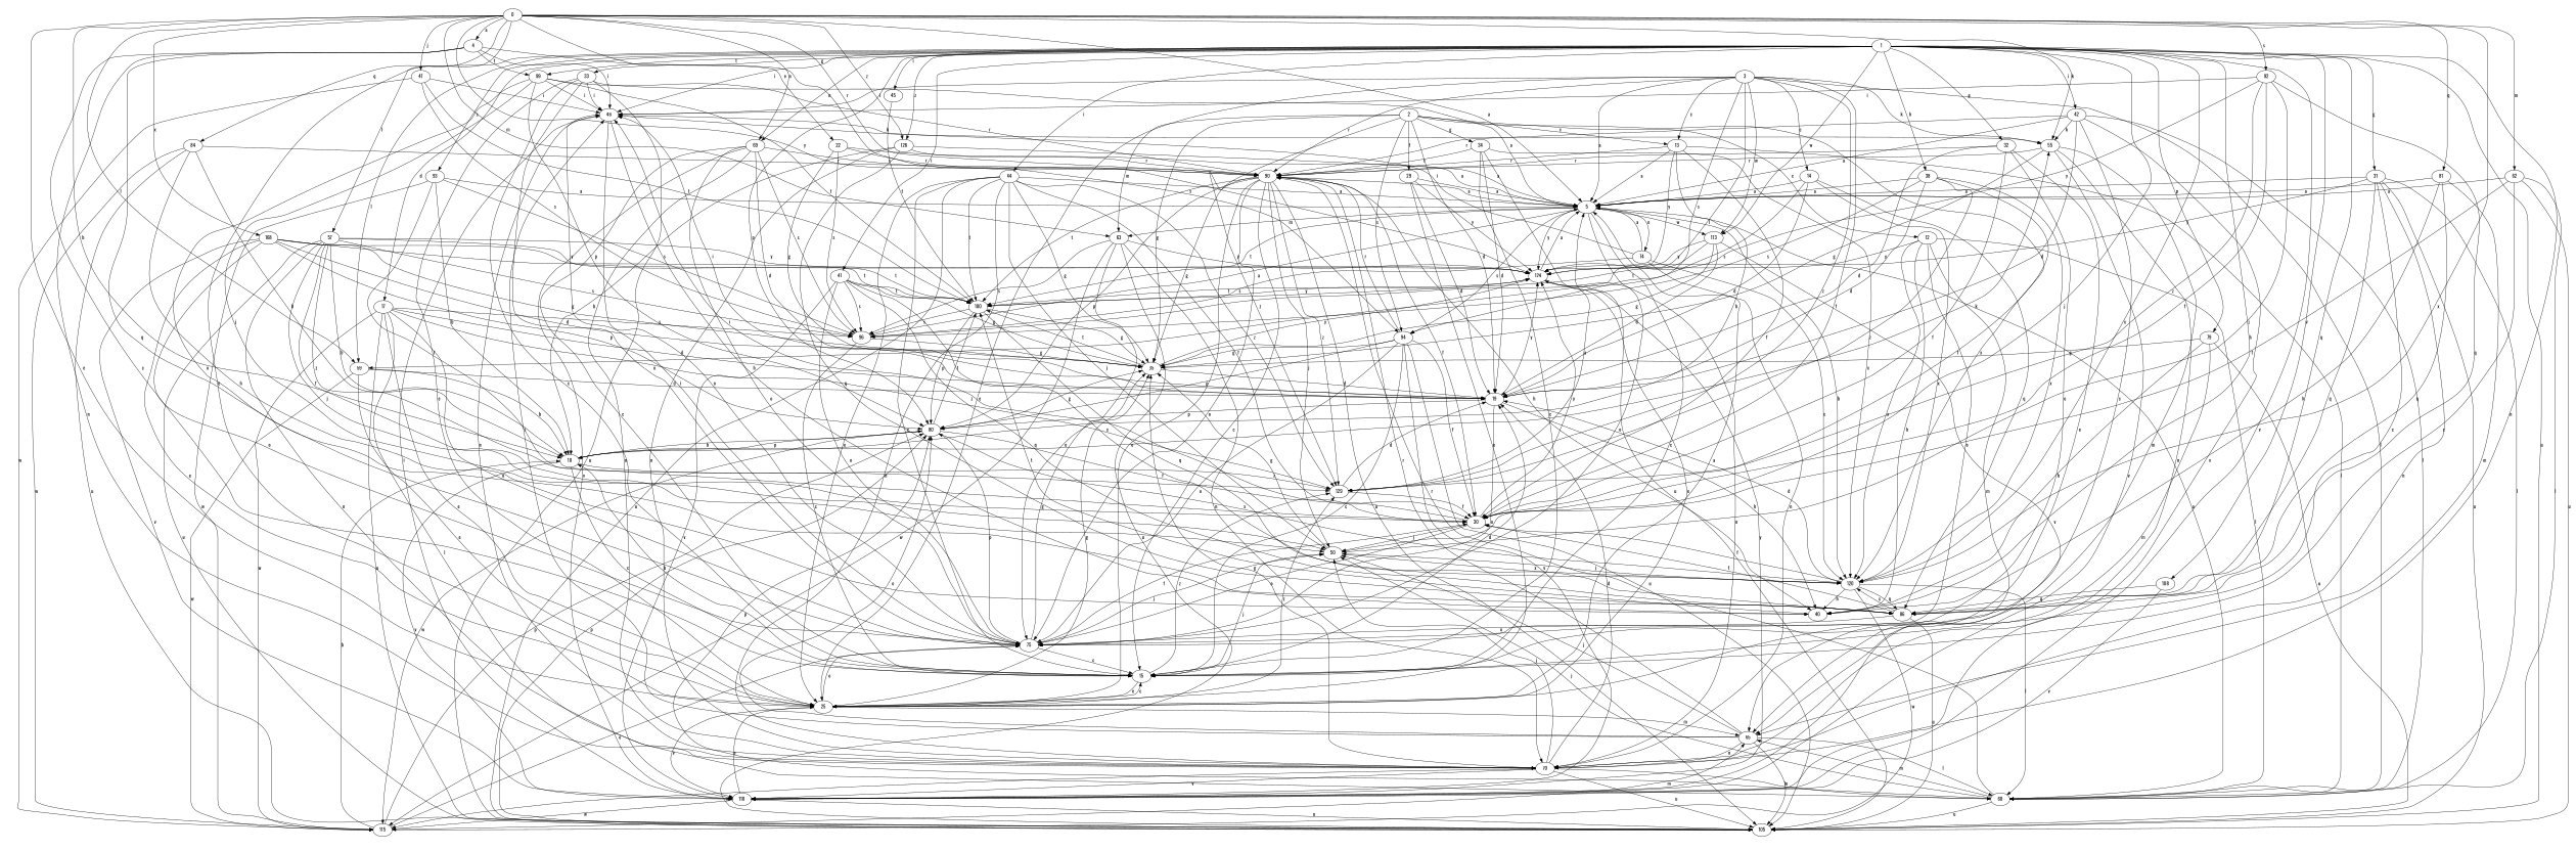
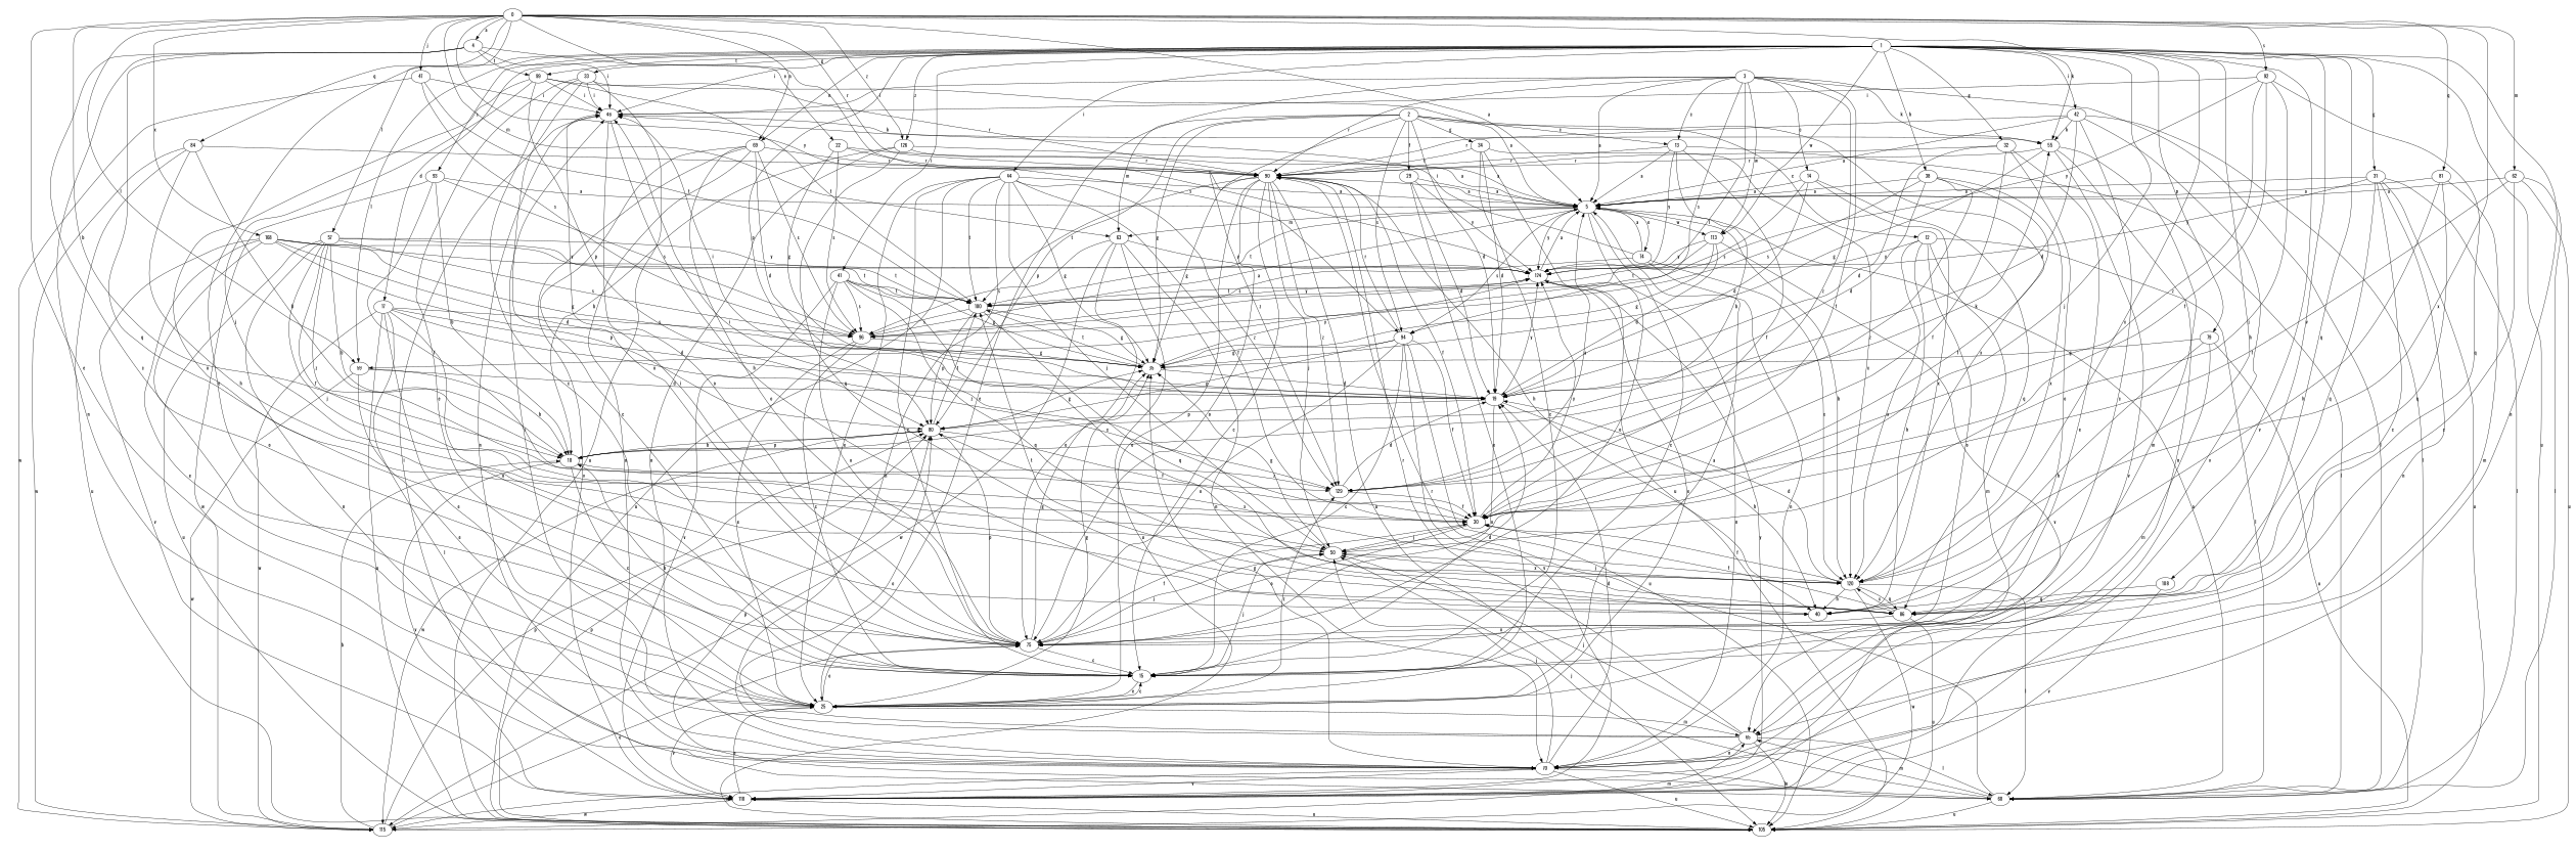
  strict digraph {
    fontname=Oswald
    node [fontname=Oswald]
    edge [fontname=Oswald]
    0
    4
    5
    10
    22
    25
    47
    55
    57
    59
    62
    63
    69
    81
    84
    90
    92
    n18 [label=168]
    120
    124
    126
    46
    70
    86
    99
    94
    15
    113
    74
    75
    100
    80
    110
    129
    35
    96
    65
    115
    50
    105
    30
    19
    60
    40
    1
    17
    31
    32
    33
    38
    41
    42
    44
-   45
    79
    93
    108
    2
    12
    13
    29
    34
    3
    14
    0 -> 4 [label=a]
    0 -> 5 [label=a]
    0 -> 10 [label=b]
    0 -> 22 [label=e]
    0 -> 25 [label=e]
    0 -> 47 [label=j]
    0 -> 55 [label=k]
    0 -> 57 [label=l]
    0 -> 59 [label=l]
    0 -> 62 [label=m]
    0 -> 63 [label=m]
    0 -> 69 [label=n]
    0 -> 81 [label=q]
    0 -> 84 [label=q]
    0 -> 90 [label=r]
    0 -> 92 [label=s]
    0 -> n18 [label=x]
    0 -> 120 [label=x]
    0 -> 124 [label=y]
    0 -> 126 [label=z]
    4 -> 46 [label=i]
    4 -> 70 [label=n]
    4 -> 86 [label=q]
    4 -> 99 [label=t]
    4 -> 94 [label=s]
    4 -> 15 [label=c]
    5 -> 63 [label=m]
    5 -> 120 [label=b]
    5 -> 124 [label=y]
    5 -> 94 [label=s]
    5 -> 15 [label=c]
    5 -> 113 [label=w]
    5 -> 74 [label=o]
    5 -> 75 [label=o]
    5 -> 100 [label=t]
    10 -> 55 [label=k]
    10 -> 15 [label=c]
    10 -> 80 [label=p]
    10 -> 110 [label=v]
    10 -> 129 [label=z]
    22 -> 5 [label=a]
    22 -> 90 [label=r]
    22 -> 35 [label=g]
    22 -> 96 [label=s]
    25 -> 5 [label=a]
    25 -> 15 [label=c]
    25 -> 75 [label=o]
    25 -> 110 [label=v]
    25 -> 129 [label=z]
    25 -> 35 [label=g]
    25 -> 65 [label=m]
    47 -> 46 [label=i]
    47 -> 100 [label=t]
    47 -> 96 [label=s]
    47 -> 115 [label=w]
    55 -> 90 [label=r]
    55 -> 70 [label=n]
    55 -> 110 [label=v]
    55 -> 35 [label=g]
    55 -> 65 [label=m]
    57 -> 10 [label=b]
    57 -> 124 [label=y]
    57 -> 70 [label=n]
    57 -> 100 [label=t]
    57 -> 129 [label=z]
    57 -> 96 [label=s]
    57 -> 50 [label=j]
    57 -> 105 [label=u]
    57 -> 30 [label=f]
    59 -> 10 [label=b]
    59 -> 25 [label=e]
    59 -> 115 [label=w]
    59 -> 19 [label=d]
    62 -> 5 [label=a]
    62 -> 15 [label=c]
    62 -> 105 [label=u]
    62 -> 30 [label=f]
    62 -> 60 [label=l]
    63 -> 124 [label=y]
    63 -> 70 [label=n]
    63 -> 75 [label=o]
    63 -> 96 [label=s]
    63 -> 115 [label=w]
    63 -> 105 [label=u]
    69 -> 90 [label=r]
    69 -> 70 [label=n]
    69 -> 15 [label=c]
    69 -> 75 [label=o]
    69 -> 110 [label=v]
    69 -> 96 [label=s]
    69 -> 19 [label=d]
    81 -> 5 [label=a]
    81 -> 86 [label=q]
    81 -> 65 [label=m]
    81 -> 40 [label=h]
    84 -> 10 [label=b]
    84 -> 90 [label=r]
    84 -> 115 [label=w]
    84 -> 105 [label=u]
    84 -> 40 [label=h]
    90 -> 5 [label=a]
    90 -> 25 [label=e]
    90 -> 15 [label=c]
    90 -> 75 [label=o]
    90 -> 100 [label=t]
    90 -> 129 [label=z]
    90 -> 35 [label=g]
    90 -> 50 [label=j]
    90 -> 105 [label=u]
    90 -> 30 [label=f]
    90 -> 40 [label=h]
    92 -> 124 [label=y]
    92 -> 46 [label=i]
    92 -> 86 [label=q]
    92 -> 129 [label=z]
    92 -> 50 [label=j]
    92 -> 30 [label=f]
    n18 -> 25 [label=e]
    n18 -> 124 [label=y]
    n18 -> 75 [label=o]
    n18 -> 100 [label=t]
    n18 -> 80 [label=p]
    n18 -> 110 [label=v]
    n18 -> 35 [label=g]
    n18 -> 19 [label=d]
    120 -> 86 [label=q]
    120 -> 115 [label=w]
    120 -> 50 [label=j]
    120 -> 30 [label=f]
    120 -> 19 [label=d]
    120 -> 60 [label=l]
    120 -> 40 [label=h]
    124 -> 5 [label=a]
    124 -> 25 [label=e]
    124 -> 70 [label=n]
    124 -> 100 [label=t]
    126 -> 5 [label=a]
    126 -> 10 [label=b]
    126 -> 90 [label=r]
    126 -> 70 [label=n]
    126 -> 86 [label=q]
    46 -> 55 [label=k]
    46 -> 70 [label=n]
    46 -> 75 [label=o]
    46 -> 40 [label=h]
    70 -> 110 [label=v]
    70 -> 35 [label=g]
    70 -> 115 [label=w]
    70 -> 50 [label=j]
    70 -> 105 [label=u]
    70 -> 19 [label=d]
    70 -> 60 [label=l]
    86 -> 120 [label=x]
    86 -> 75 [label=o]
    86 -> 105 [label=u]
    86 -> 30 [label=f]
    99 -> 90 [label=r]
    99 -> 46 [label=i]
    99 -> 75 [label=o]
    99 -> 100 [label=t]
    99 -> 80 [label=p]
    99 -> 50 [label=j]
    94 -> 90 [label=r]
    94 -> 15 [label=c]
    94 -> 75 [label=o]
    94 -> 80 [label=p]
    94 -> 110 [label=v]
    94 -> 35 [label=g]
    94 -> 105 [label=u]
    94 -> 30 [label=f]
    15 -> 10 [label=b]
    15 -> 25 [label=e]
-   15 -> 129 [label=z]
    15 -> 50 [label=j]
    15 -> 19 [label=d]
    113 -> 124 [label=y]
    113 -> 100 [label=t]
    113 -> 110 [label=v]
    113 -> 35 [label=g]
    113 -> 19 [label=d]
    74 -> 5 [label=a]
    74 -> 120 [label=x]
    74 -> 46 [label=i]
    74 -> 70 [label=n]
    74 -> 96 [label=s]
    75 -> 46 [label=i]
    75 -> 15 [label=c]
    75 -> 80 [label=p]
    75 -> 35 [label=g]
    75 -> 50 [label=j]
    75 -> 30 [label=f]
    100 -> 124 [label=y]
    100 -> 86 [label=q]
    100 -> 80 [label=p]
    100 -> 35 [label=g]
    100 -> 96 [label=s]
    80 -> 10 [label=b]
    80 -> 120 [label=x]
    80 -> 100 [label=t]
    80 -> 35 [label=g]
    80 -> 115 [label=w]
    80 -> 30 [label=f]
    110 -> 25 [label=e]
    110 -> 124 [label=y]
    110 -> 46 [label=i]
    110 -> 115 [label=w]
    110 -> 105 [label=u]
    129 -> 5 [label=a]
    129 -> 30 [label=f]
    129 -> 19 [label=d]
    35 -> 124 [label=y]
    35 -> 100 [label=t]
    35 -> 19 [label=d]
    96 -> 5 [label=a]
+   96 -> 25 [label=e]
    96 -> 15 [label=c]
    96 -> 35 [label=g]
    65 -> 90 [label=r]
    65 -> 46 [label=i]
    65 -> 70 [label=n]
    65 -> 80 [label=o]
    65 -> 50 [label=j]
    65 -> 105 [label=u]
    65 -> 60 [label=l]
    115 -> 10 [label=b]
    115 -> 75 [label=o]
    115 -> 80 [label=p]
    115 -> 65 [label=m]
    50 -> 120 [label=x]
    50 -> 35 [label=g]
    105 -> 80 [label=p]
    30 -> 124 [label=y]
    30 -> 46 [label=i]
    30 -> 75 [label=o]
    30 -> 50 [label=j]
    19 -> 124 [label=y]
    19 -> 46 [label=i]
    19 -> 75 [label=o]
    19 -> 80 [label=p]
    19 -> 40 [label=h]
    60 -> 5 [label=a]
    60 -> 90 [label=r]
    60 -> 80 [label=p]
    60 -> 65 [label=m]
    60 -> 50 [label=j]
    60 -> 105 [label=u]
    40 -> 100 [label=t]
    1 -> 25 [label=e]
    1 -> 59 [label=l]
    1 -> 69 [label=n]
    1 -> 120 [label=x]
    1 -> 126 [label=z]
    1 -> 46 [label=i]
    1 -> 70 [label=n]
    1 -> 86 [label=q]
    1 -> 99 [label=t]
    1 -> 113 [label=w]
    1 -> 80 [label=p]
    1 -> 110 [label=v]
    1 -> 50 [label=j]
    1 -> 105 [label=u]
    1 -> 40 [label=h]
    1 -> 17 [label=d]
    1 -> 31 [label=g]
    1 -> 32 [label=g]
    1 -> 33 [label=g]
    1 -> 38 [label=h]
    1 -> 41 [label=i]
    1 -> 42 [label=i]
    1 -> 44 [label=i]
-   1 -> 45 [label=i]
    1 -> 79 [label=p]
    1 -> 93 [label=s]
    1 -> 108 [label=v]
    17 -> 25 [label=e]
    17 -> 75 [label=o]
    17 -> 129 [label=z]
    17 -> 96 [label=s]
    17 -> 115 [label=w]
    17 -> 105 [label=u]
    17 -> 19 [label=d]
    17 -> 60 [label=l]
    31 -> 5 [label=a]
    31 -> 124 [label=y]
    31 -> 70 [label=n]
    31 -> 86 [label=q]
    31 -> 15 [label=c]
    31 -> 105 [label=u]
    31 -> 60 [label=l]
    32 -> 25 [label=e]
    32 -> 90 [label=r]
    32 -> 75 [label=o]
    32 -> 30 [label=f]
    32 -> 19 [label=d]
    33 -> 5 [label=a]
    33 -> 25 [label=e]
    33 -> 46 [label=i]
    33 -> 15 [label=c]
    33 -> 75 [label=o]
    33 -> 105 [label=u]
    38 -> 5 [label=a]
    38 -> 120 [label=x]
    38 -> 129 [label=z]
    38 -> 96 [label=s]
    38 -> 30 [label=f]
    38 -> 19 [label=d]
    41 -> 120 [label=x]
    41 -> 86 [label=q]
    41 -> 75 [label=o]
    41 -> 100 [label=t]
    41 -> 110 [label=v]
    41 -> 35 [label=g]
    41 -> 96 [label=s]
    42 -> 5 [label=a]
    42 -> 55 [label=k]
    42 -> 90 [label=r]
    42 -> 15 [label=c]
    42 -> 110 [label=v]
    42 -> 19 [label=d]
    42 -> 60 [label=l]
    44 -> 5 [label=a]
    44 -> 25 [label=e]
    44 -> 70 [label=n]
    44 -> 15 [label=c]
    44 -> 100 [label=t]
    44 -> 129 [label=z]
    44 -> 35 [label=g]
    44 -> 50 [label=j]
    44 -> 105 [label=u]
    44 -> 30 [label=f]
-   45 -> 100 [label=t]
    79 -> 35 [label=g]
    79 -> 65 [label=m]
    79 -> 105 [label=u]
    79 -> 40 [label=h]
    93 -> 5 [label=a]
    93 -> 10 [label=b]
    93 -> 96 [label=s]
    93 -> 115 [label=w]
    93 -> 30 [label=f]
    108 -> 86 [label=q]
    108 -> 110 [label=v]
    2 -> 63 [label=m]
    2 -> 120 [label=x]
    2 -> 94 [label=s]
-   90 -> 80 [label=p]
+   2 -> 80 [label=p]
    2 -> 129 [label=z]
    2 -> 35 [label=g]
    2 -> 19 [label=d]
    2 -> 12 [label=c]
    2 -> 13 [label=c]
    2 -> 29 [label=f]
    2 -> 34 [label=g]
    12 -> 120 [label=x]
    12 -> 124 [label=y]
    12 -> 75 [label=o]
    12 -> 65 [label=m]
    12 -> 60 [label=l]
    12 -> 40 [label=h]
    13 -> 5 [label=a]
    13 -> 10 [label=b]
    13 -> 90 [label=r]
    13 -> 124 [label=y]
    13 -> 30 [label=f]
    13 -> 60 [label=l]
    29 -> 5 [label=a]
    29 -> 25 [label=e]
    29 -> 124 [label=y]
    29 -> 19 [label=d]
    34 -> 90 [label=r]
    34 -> 120 [label=x]
    34 -> 15 [label=c]
    34 -> 105 [label=u]
    34 -> 19 [label=d]
    3 -> 5 [label=a]
    3 -> 25 [label=e]
    3 -> 55 [label=k]
    3 -> 59 [label=l]
    3 -> 90 [label=r]
    3 -> 46 [label=i]
    3 -> 94 [label=s]
    3 -> 113 [label=w]
    3 -> 129 [label=z]
    3 -> 30 [label=f]
    3 -> 60 [label=l]
    3 -> 13 [label=c]
    3 -> 14 [label=c]
    14 -> 5 [label=a]
    14 -> 120 [label=x]
    14 -> 86 [label=q]
    14 -> 96 [label=s]
    14 -> 19 [label=d]
  }
